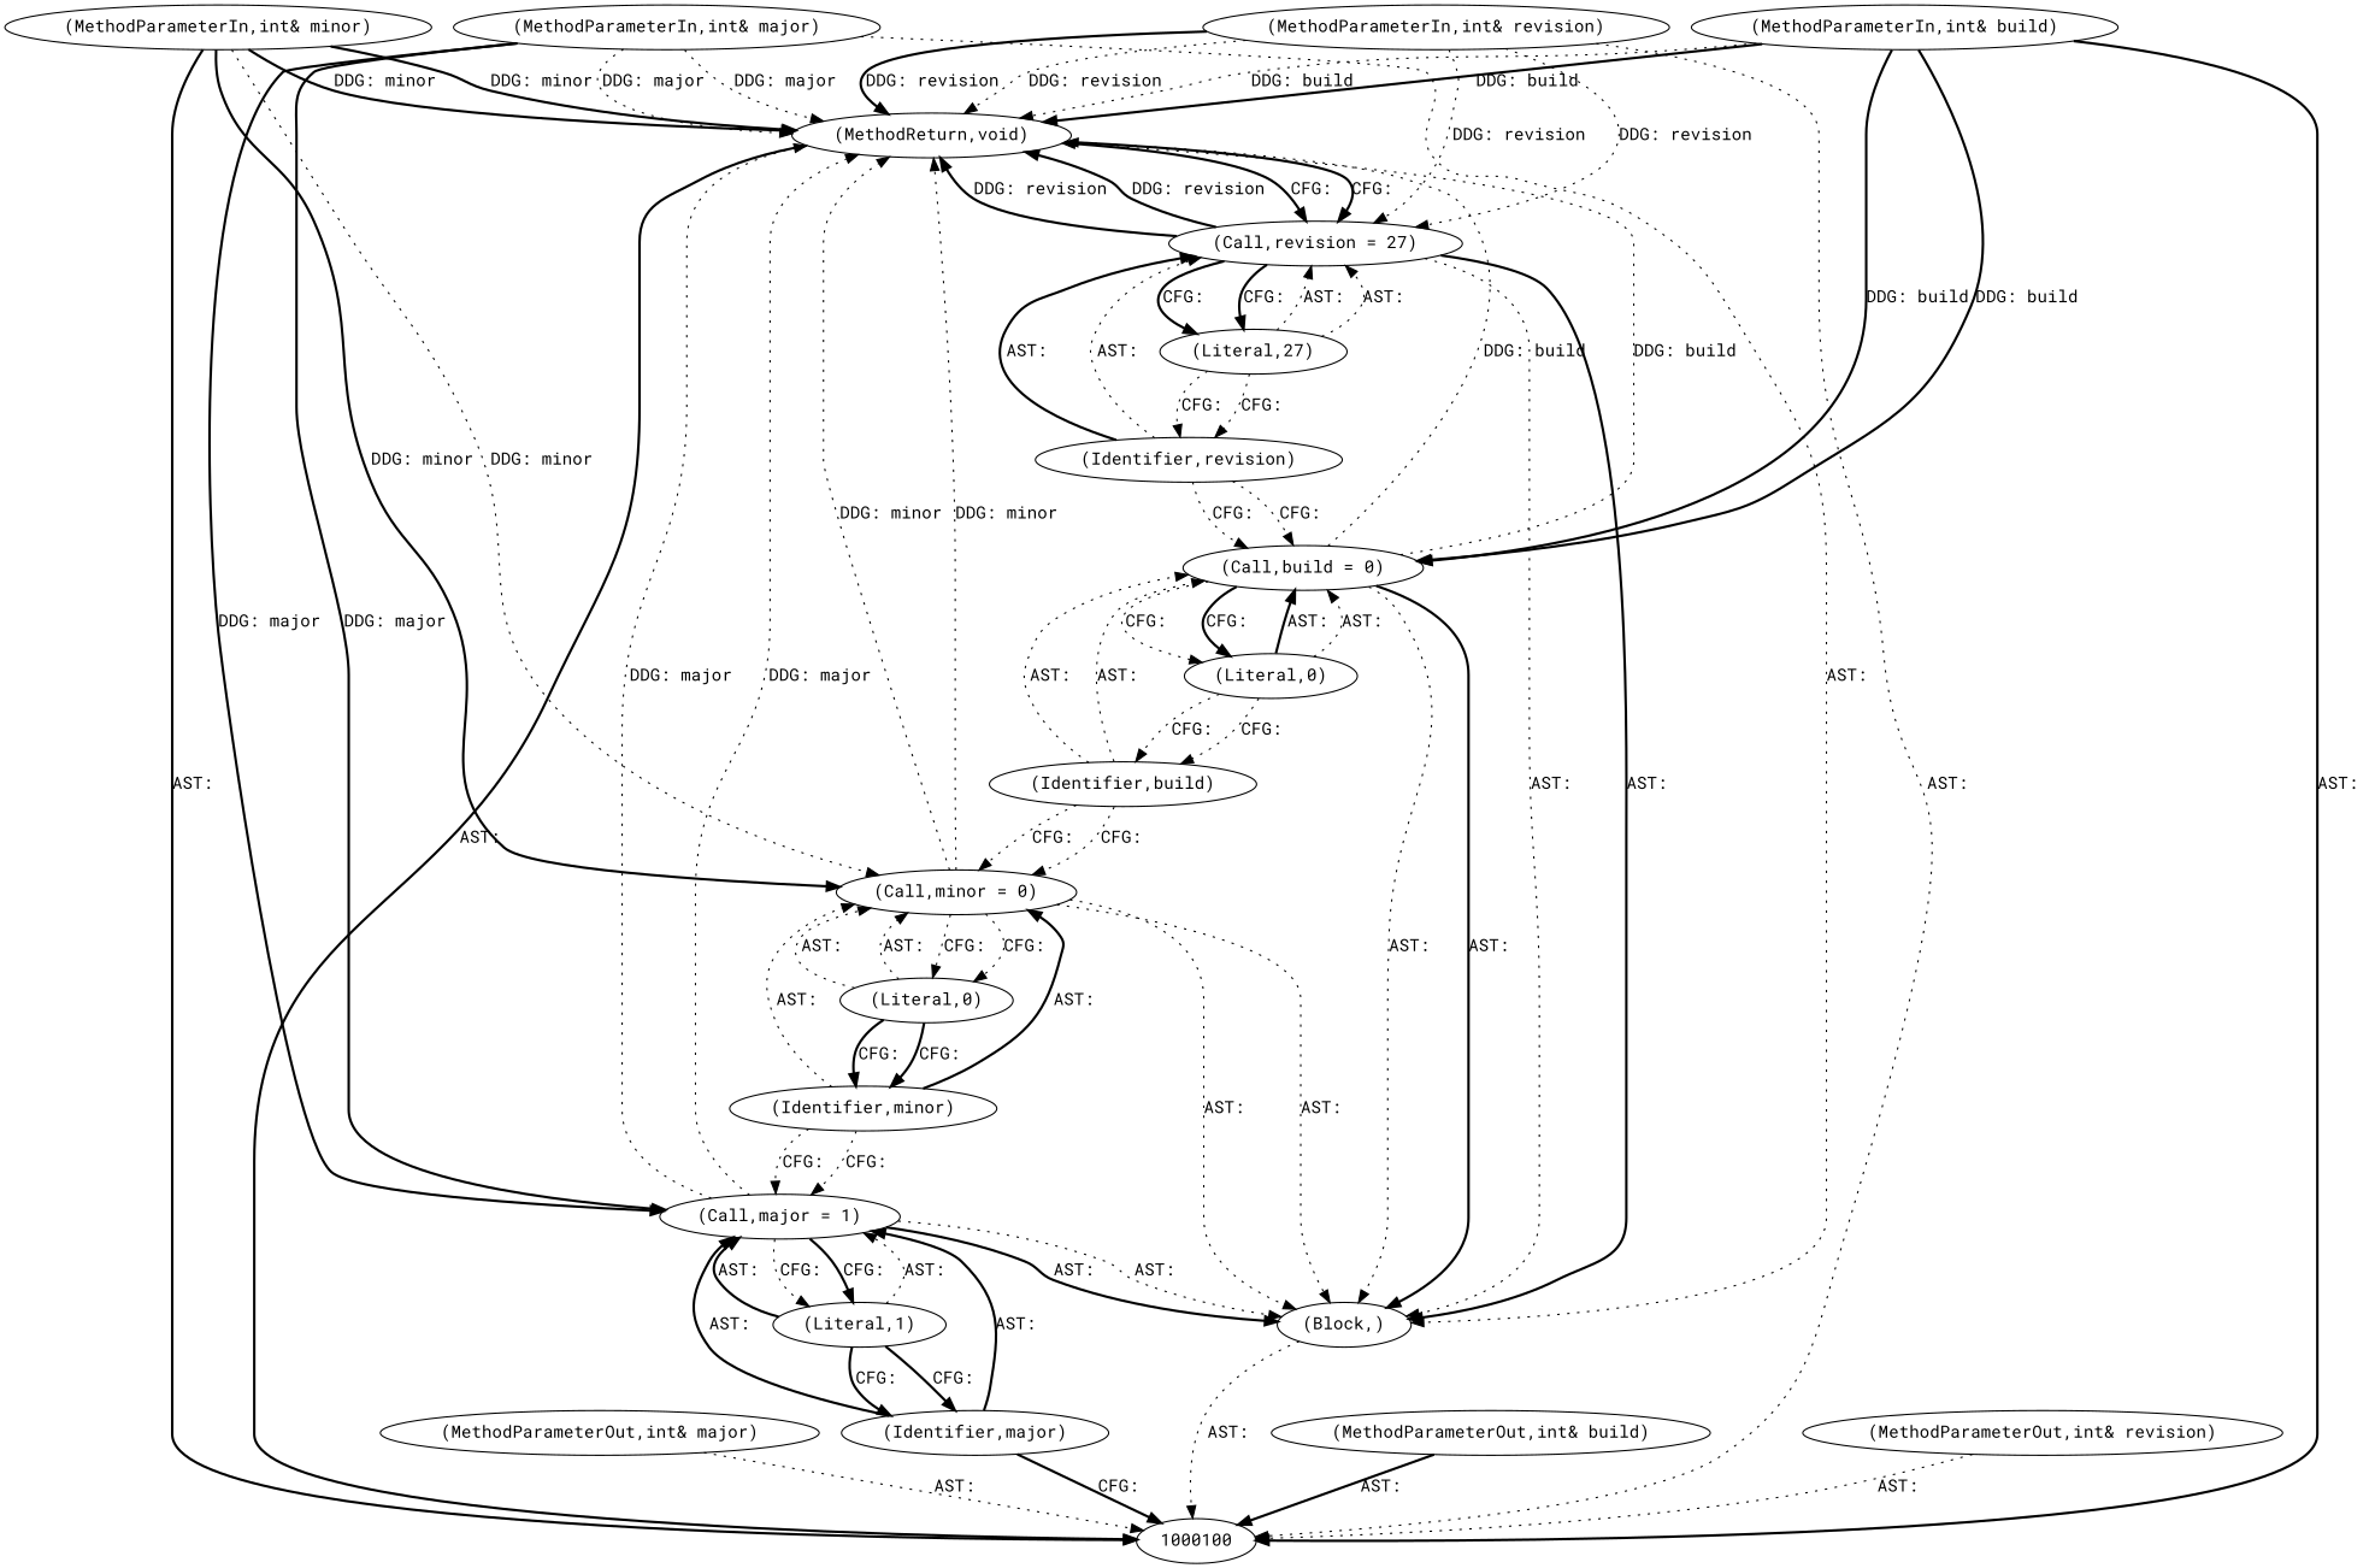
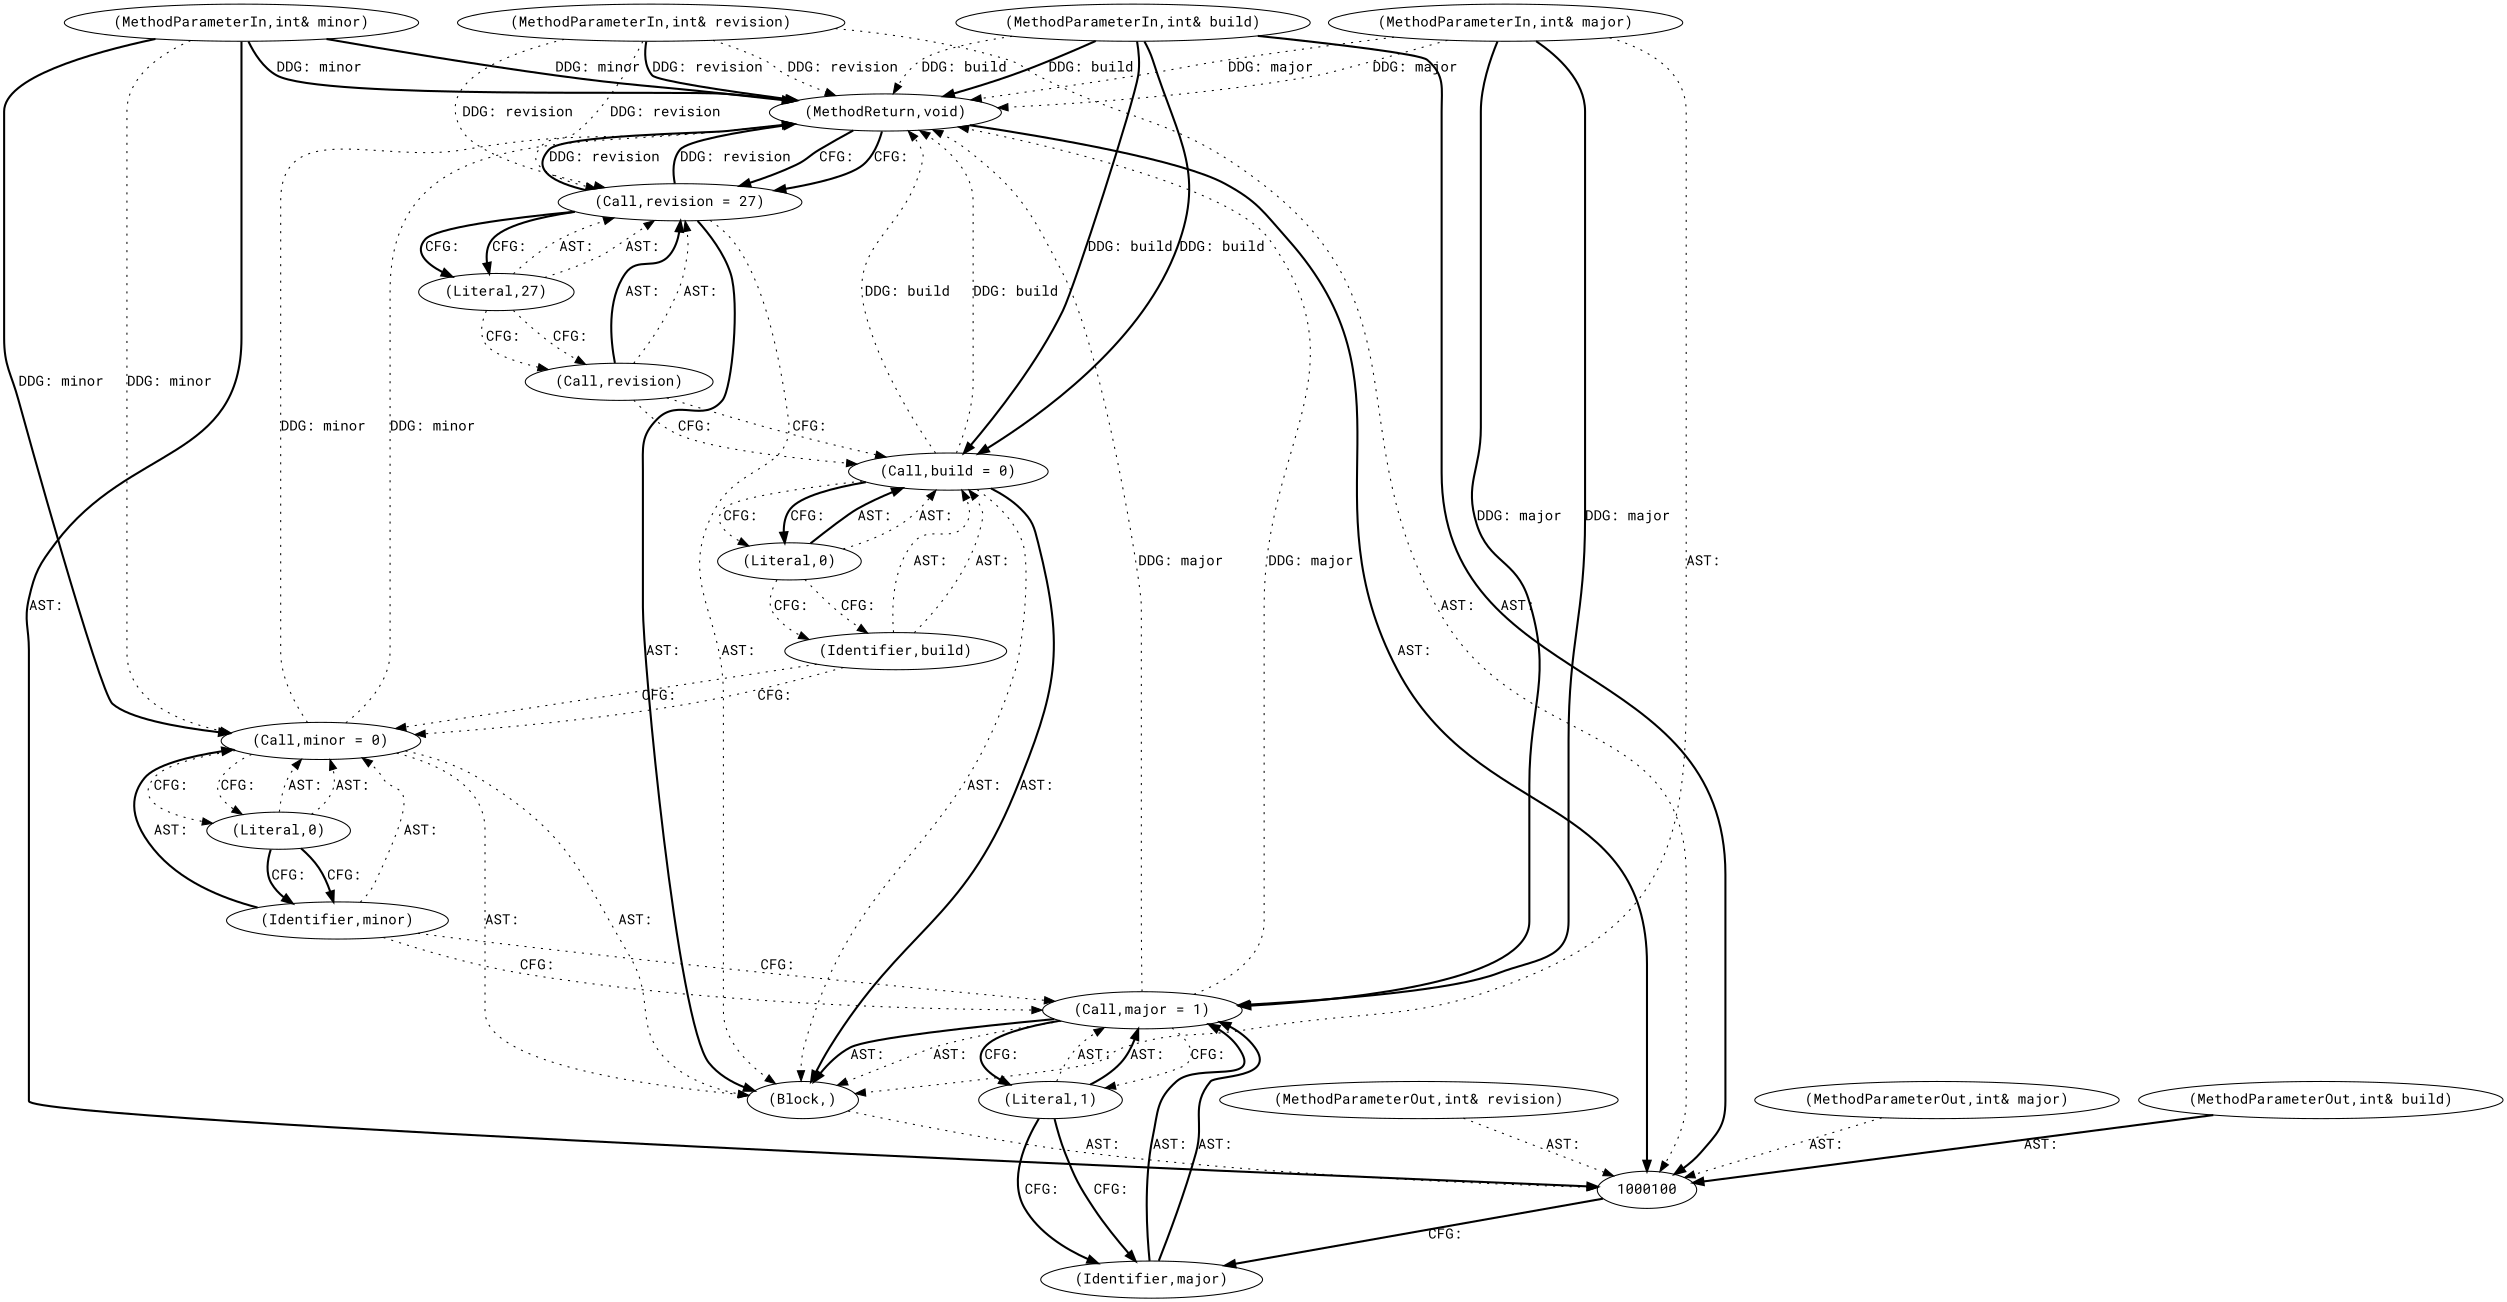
  digraph {
    fontname="Roboto Mono"
    node [fontname="Roboto Mono"]
    edge [fontname="Roboto Mono" style=dotted]
    n1 [label="(MethodReturn,void)"]
    n2 [label="(Call,revision = 27)"]
    1000100
    n4 [label="(Block,)"]
    n5 [label="(Literal,27)"]
    n6 [label="(MethodParameterIn,int& major)"]
    n7 [label="(Call,major = 1)"]
    n8 [label="(Literal,1)"]
    n9 [label="(MethodParameterOut,int& major)"]
    n10 [label="(MethodParameterIn,int& minor)"]
    n11 [label="(Call,minor = 0)"]
    n12 [label="(Literal,0)"]
    n13 [label="(MethodParameterIn,int& build)"]
    n14 [label="(Call,build = 0)"]
    n15 [label="(Literal,0)"]
    n16 [label="(MethodParameterOut,int& build)"]
    n17 [label="(MethodParameterIn,int& revision)"]
    n18 [label="(MethodParameterOut,int& revision)"]
    n19 [label="(Identifier,major)"]
    n20 [label="(Identifier,minor)"]
    n21 [label="(Identifier,build)"]
-   n22 [label="(Identifier,revision)"]
+   n22 [label="(Call,revision)"]
    n1 -> n2 [label="CFG: " style=bold]
    n1 -> n2 [label="CFG: " style=bold]
    n1 -> 1000100 [label="AST: " style=bold]
    n2 -> n1 [label="DDG: revision" style=bold]
    n2 -> n1 [label="DDG: revision" style=bold]
    n2 -> n4 [label="AST: " style=bold]
    n2 -> n4 [label="AST: "]
    n2 -> n5 [label="CFG: " style=bold]
    n2 -> n5 [label="CFG: " style=bold]
    n4 -> 1000100 [label="AST: "]
    n5 -> n2 [label="AST: "]
    n5 -> n2 [label="AST: "]
    n5 -> n22 [label="CFG: "]
    n5 -> n22 [label="CFG: "]
    n6 -> n1 [label="DDG: major"]
    n6 -> n1 [label="DDG: major"]
    n6 -> n4 [label="AST: "]
    n6 -> n7 [label="DDG: major" style=bold]
    n6 -> n7 [label="DDG: major" style=bold]
    n7 -> n1 [label="DDG: major"]
    n7 -> n1 [label="DDG: major"]
    n7 -> n4 [label="AST: " style=bold]
    n7 -> n4 [label="AST: "]
    n7 -> n8 [label="CFG: "]
    n7 -> n8 [label="CFG: " style=bold]
    n8 -> n7 [label="AST: "]
    n8 -> n7 [label="AST: " style=bold]
    n8 -> n19 [label="CFG: " style=bold]
    n8 -> n19 [label="CFG: " style=bold]
    n9 -> 1000100 [label="AST: "]
    n10 -> n1 [label="DDG: minor" style=bold]
    n10 -> n1 [label="DDG: minor" style=bold]
    n10 -> 1000100 [label="AST: " style=bold]
    n10 -> n11 [label="DDG: minor" style=bold]
    n10 -> n11 [label="DDG: minor"]
    n11 -> n1 [label="DDG: minor"]
    n11 -> n1 [label="DDG: minor"]
    n11 -> n4 [label="AST: "]
    n11 -> n4 [label="AST: "]
    n11 -> n12 [label="CFG: "]
    n11 -> n12 [label="CFG: "]
    n12 -> n11 [label="AST: "]
    n12 -> n11 [label="AST: "]
    n12 -> n20 [label="CFG: " style=bold]
    n12 -> n20 [label="CFG: " style=bold]
    n13 -> n1 [label="DDG: build" style=bold]
    n13 -> n1 [label="DDG: build"]
    n13 -> 1000100 [label="AST: " style=bold]
    n13 -> n14 [label="DDG: build" style=bold]
    n13 -> n14 [label="DDG: build" style=bold]
    n14 -> n1 [label="DDG: build"]
    n14 -> n1 [label="DDG: build"]
    n14 -> n4 [label="AST: "]
    n14 -> n4 [label="AST: " style=bold]
    n14 -> n15 [label="CFG: "]
    n14 -> n15 [label="CFG: " style=bold]
    n15 -> n14 [label="AST: " style=bold]
    n15 -> n14 [label="AST: "]
    n15 -> n21 [label="CFG: "]
    n15 -> n21 [label="CFG: "]
    n16 -> 1000100 [label="AST: " style=bold]
    n17 -> n1 [label="DDG: revision" style=bold]
    n17 -> n1 [label="DDG: revision"]
    n17 -> n2 [label="DDG: revision"]
    n17 -> n2 [label="DDG: revision"]
    n17 -> 1000100 [label="AST: "]
    n18 -> 1000100 [label="AST: "]
-   n19 -> 1000100 [label="CFG: " style=bold]
+   1000100 -> n19 [label="CFG: " style=bold]
    n19 -> n7 [label="AST: " style=bold]
    n19 -> n7 [label="AST: " style=bold]
    n20 -> n7 [label="CFG: "]
    n20 -> n7 [label="CFG: "]
    n20 -> n11 [label="AST: " style=bold]
    n20 -> n11 [label="AST: "]
    n21 -> n11 [label="CFG: "]
    n21 -> n11 [label="CFG: "]
    n21 -> n14 [label="AST: "]
    n21 -> n14 [label="AST: "]
    n22 -> n2 [label="AST: " style=bold]
    n22 -> n2 [label="AST: "]
    n22 -> n14 [label="CFG: "]
    n22 -> n14 [label="CFG: "]
  }
